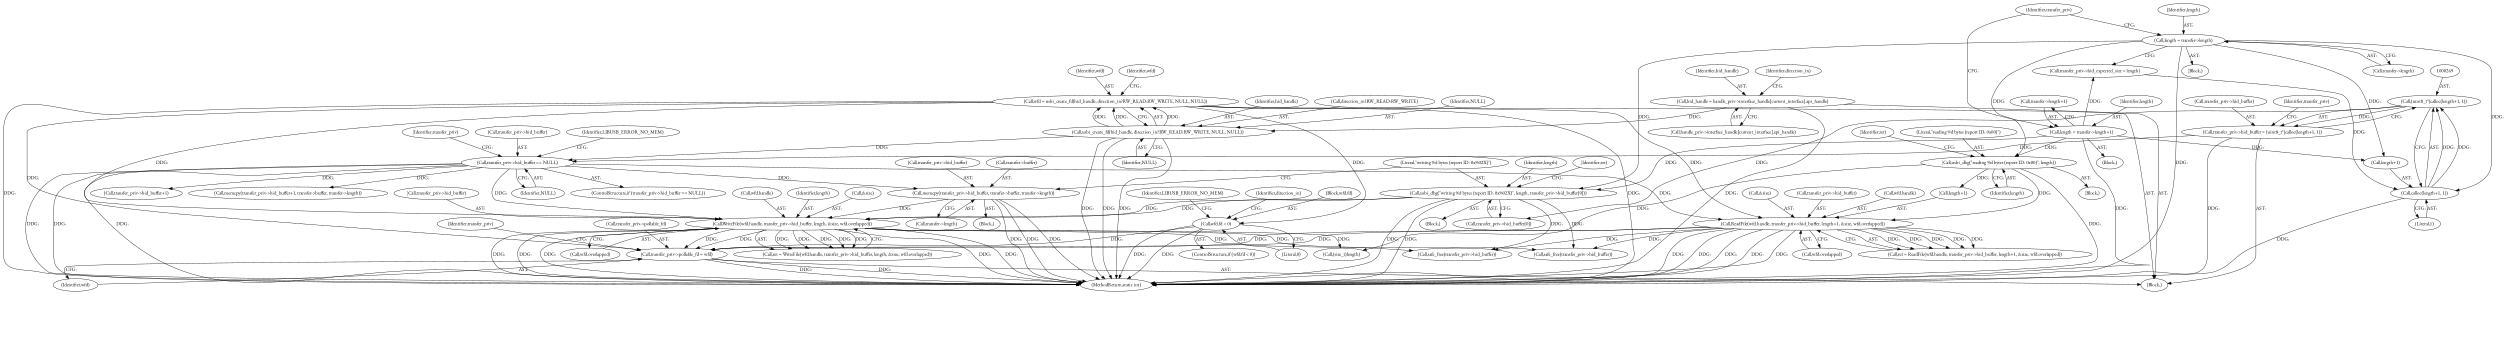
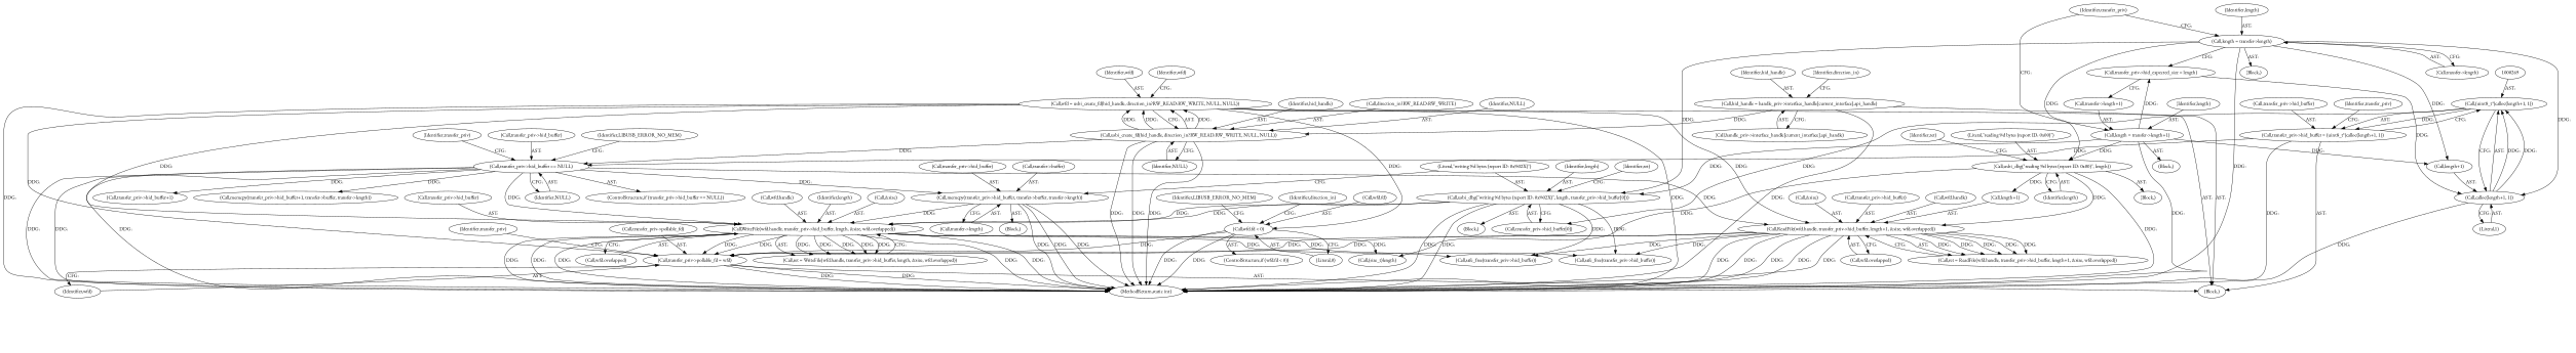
  digraph {
    fontname="EB Garamond"
    node [fontname="EB Garamond"]
    edge [fontname="EB Garamond"]
    n1 [label="(Call,transfer_priv->pollable_fd = wfd)"]
    n2 [label="(MethodReturn,static int)"]
    n3 [label="(Identifier,wfd)"]
    n4 [label="(Block,)"]
    n5 [label="(Call,WriteFile(wfd.handle, transfer_priv->hid_buffer, length, &size, wfd.overlapped))"]
    n6 [label="(Call,safe_free(transfer_priv->hid_buffer))"]
    n7 [label="(Call,safe_free(transfer_priv->hid_buffer))"]
    n8 [label="(Call,ret = WriteFile(wfd.handle, transfer_priv->hid_buffer, length, &size, wfd.overlapped))"]
    n9 [label="(Call,wfd.overlapped)"]
    n10 [label="(Call,(size_t)length)"]
    n11 [label="(Call,wfd = usbi_create_fd(hid_handle, direction_in?RW_READ:RW_WRITE, NULL, NULL))"]
    n12 [label="(Call,usbi_create_fd(hid_handle, direction_in?RW_READ:RW_WRITE, NULL, NULL))"]
    n13 [label="(Call,ReadFile(wfd.handle, transfer_priv->hid_buffer, length+1, &size, wfd.overlapped))"]
    n14 [label="(Call,wfd.fd < 0)"]
    n15 [label="(Call,transfer_priv->hid_buffer == NULL)"]
    n16 [label="(Identifier,NULL)"]
    n17 [label="(Call,ret = ReadFile(wfd.handle, transfer_priv->hid_buffer, length+1, &size, wfd.overlapped))"]
    n18 [label="(Call,wfd.overlapped)"]
    n19 [label="(ControlStructure,if (wfd.fd < 0))"]
    n20 [label="(Literal,0)"]
    n21 [label="(Call,memcpy(transfer_priv->hid_buffer, transfer->buffer, transfer->length))"]
    n22 [label="(ControlStructure,if (transfer_priv->hid_buffer == NULL))"]
    n23 [label="(Identifier,NULL)"]
    n24 [label="(Call,transfer_priv->hid_buffer+1)"]
    n25 [label="(Call,memcpy(transfer_priv->hid_buffer+1, transfer->buffer, transfer->length))"]
    n26 [label="(Call,hid_handle = handle_priv->interface_handle[current_interface].api_handle)"]
    n27 [label="(Call,handle_priv->interface_handle[current_interface].api_handle)"]
    n28 [label="(Call,usbi_dbg(\"writing %d bytes (report ID: 0x%02X)\", length, transfer_priv->hid_buffer[0]))"]
    n29 [label="(Block,)"]
    n30 [label="(Call,transfer_priv->hid_buffer[0])"]
    n31 [label="(Call,length = transfer->length)"]
    n32 [label="(Call,calloc(length+1, 1))"]
    n33 [label="(Call,usbi_dbg(\"reading %d bytes (report ID: 0x00)\", length))"]
    n34 [label="(Call,transfer_priv->hid_expected_size = length)"]
    n35 [label="(Block,)"]
    n36 [label="(Call,length+1)"]
    n37 [label="(Call,transfer->length)"]
    n38 [label="(Call,(uint8_t*)calloc(length+1, 1))"]
    n39 [label="(Literal,1)"]
    n40 [label="(Call,length+1)"]
    n41 [label="(Block,)"]
    n42 [label="(Identifier,length)"]
    n43 [label="(Call,length = transfer->length+1)"]
    n44 [label="(Call,transfer->length+1)"]
    n45 [label="(Block,)"]
    n46 [label="(Block,)"]
    n47 [label="(Call,transfer->length)"]
    n48 [label="(Call,transfer_priv->hid_buffer = (uint8_t*)calloc(length+1, 1))"]
    n49 [label="(Identifier,LIBUSB_ERROR_NO_MEM)"]
    n50 [label="(Identifier,hid_handle)"]
    n51 [label="(Literal,\"writing %d bytes (report ID: 0x%02X)\")"]
    n52 [label="(Identifier,direction_in)"]
    n53 [label="(Call,wfd.handle)"]
    n54 [label="(Identifier,length)"]
    n55 [label="(Identifier,direction_in)"]
    n56 [label="(Identifier,ret)"]
    n57 [label="(Identifier,length)"]
-   n58 [label="(Block,wfd.fd)"]
+   n58 [label="(Call,wfd.fd)"]
    n59 [label="(Call,&size)"]
    n60 [label="(Identifier,length)"]
    n61 [label="(Identifier,ret)"]
    n62 [label="(Literal,\"reading %d bytes (report ID: 0x00)\")"]
    n63 [label="(Identifier,wfd)"]
    n64 [label="(Identifier,transfer_priv)"]
    n65 [label="(Identifier,transfer_priv)"]
    n66 [label="(Call,transfer_priv->hid_buffer)"]
    n67 [label="(Call,transfer_priv->hid_buffer)"]
    n68 [label="(Call,&size)"]
    n69 [label="(Call,transfer_priv->hid_buffer)"]
    n70 [label="(Identifier,length)"]
    n71 [label="(Call,transfer_priv->hid_buffer)"]
    n72 [label="(Call,direction_in?RW_READ:RW_WRITE)"]
    n73 [label="(Identifier,hid_handle)"]
    n74 [label="(Identifier,transfer_priv)"]
    n75 [label="(Call,transfer_priv->pollable_fd)"]
    n76 [label="(Identifier,LIBUSB_ERROR_NO_MEM)"]
    n77 [label="(Identifier,transfer_priv)"]
    n78 [label="(Call,transfer_priv->hid_buffer)"]
    n79 [label="(Identifier,wfd)"]
    n80 [label="(Call,transfer->buffer)"]
    n81 [label="(Identifier,NULL)"]
    n82 [label="(Call,wfd.handle)"]
    1000269
    n1 -> n2 [label="DDG: "]
    n1 -> n2 [label="DDG: "]
    n1 -> n3 [label="CFG: "]
    n1 -> n4 [label="AST: "]
    n3 -> n1 [label="AST: "]
    n5 -> n1 [label="DDG: "]
    n5 -> n1 [label="DDG: "]
    n5 -> n2 [label="DDG: "]
    n5 -> n2 [label="DDG: "]
    n5 -> n2 [label="DDG: "]
    n5 -> n2 [label="DDG: "]
    n5 -> n2 [label="DDG: "]
    n5 -> n6 [label="DDG: "]
    n5 -> n7 [label="DDG: "]
    n5 -> n8 [label="AST: "]
    n5 -> n8 [label="DDG: "]
    n5 -> n8 [label="DDG: "]
    n5 -> n8 [label="DDG: "]
    n5 -> n8 [label="DDG: "]
    n5 -> n8 [label="DDG: "]
    n5 -> n9 [label="CFG: "]
    n5 -> n10 [label="DDG: "]
    n8 -> n5 [label="CFG: "]
    n9 -> n5 [label="AST: "]
    n11 -> n1 [label="DDG: "]
    n11 -> n2 [label="DDG: "]
    n11 -> n2 [label="DDG: "]
    n11 -> n4 [label="AST: "]
    n11 -> n5 [label="DDG: "]
    n11 -> n12 [label="CFG: "]
    n11 -> n13 [label="DDG: "]
    n11 -> n14 [label="DDG: "]
    n12 -> n2 [label="DDG: "]
    n12 -> n2 [label="DDG: "]
    n12 -> n2 [label="DDG: "]
    n12 -> n11 [label="AST: "]
    n12 -> n11 [label="DDG: "]
    n12 -> n11 [label="DDG: "]
    n12 -> n11 [label="DDG: "]
    n12 -> n15 [label="DDG: "]
    n12 -> n16 [label="CFG: "]
    n13 -> n1 [label="DDG: "]
    n13 -> n1 [label="DDG: "]
    n13 -> n2 [label="DDG: "]
    n13 -> n2 [label="DDG: "]
    n13 -> n2 [label="DDG: "]
    n13 -> n2 [label="DDG: "]
    n13 -> n2 [label="DDG: "]
    n13 -> n6 [label="DDG: "]
    n13 -> n7 [label="DDG: "]
    n13 -> n17 [label="AST: "]
    n13 -> n17 [label="DDG: "]
    n13 -> n17 [label="DDG: "]
    n13 -> n17 [label="DDG: "]
    n13 -> n17 [label="DDG: "]
    n13 -> n17 [label="DDG: "]
    n13 -> n18 [label="CFG: "]
    n14 -> n1 [label="DDG: "]
    n14 -> n2 [label="DDG: "]
    n14 -> n2 [label="DDG: "]
    n14 -> n19 [label="AST: "]
    n14 -> n20 [label="CFG: "]
    n15 -> n2 [label="DDG: "]
    n15 -> n2 [label="DDG: "]
    n15 -> n2 [label="DDG: "]
    n15 -> n5 [label="DDG: "]
    n15 -> n13 [label="DDG: "]
    n15 -> n21 [label="DDG: "]
    n15 -> n22 [label="AST: "]
    n15 -> n23 [label="CFG: "]
    n15 -> n24 [label="DDG: "]
    n15 -> n25 [label="DDG: "]
    n16 -> n12 [label="AST: "]
    n17 -> n13 [label="CFG: "]
    n18 -> n13 [label="AST: "]
    n20 -> n14 [label="AST: "]
    n21 -> n2 [label="DDG: "]
    n21 -> n2 [label="DDG: "]
    n21 -> n2 [label="DDG: "]
    n21 -> n5 [label="DDG: "]
    n21 -> n46 [label="AST: "]
    n21 -> n47 [label="CFG: "]
    n23 -> n15 [label="AST: "]
    n26 -> n2 [label="DDG: "]
    n26 -> n4 [label="AST: "]
    n26 -> n12 [label="DDG: "]
    n26 -> n27 [label="CFG: "]
    n27 -> n26 [label="AST: "]
    n28 -> n2 [label="DDG: "]
    n28 -> n2 [label="DDG: "]
    n28 -> n5 [label="DDG: "]
    n28 -> n5 [label="DDG: "]
    n28 -> n6 [label="DDG: "]
    n28 -> n7 [label="DDG: "]
    n28 -> n29 [label="AST: "]
    n28 -> n30 [label="CFG: "]
    n30 -> n28 [label="AST: "]
    n31 -> n2 [label="DDG: "]
    n31 -> n28 [label="DDG: "]
    n31 -> n32 [label="DDG: "]
    n31 -> n33 [label="DDG: "]
    n31 -> n34 [label="CFG: "]
    n31 -> n35 [label="AST: "]
    n31 -> n36 [label="DDG: "]
    n31 -> n37 [label="CFG: "]
    n32 -> n2 [label="DDG: "]
    n32 -> n38 [label="AST: "]
    n32 -> n38 [label="DDG: "]
    n32 -> n38 [label="DDG: "]
    n32 -> n39 [label="CFG: "]
    n33 -> n2 [label="DDG: "]
    n33 -> n10 [label="DDG: "]
    n33 -> n13 [label="DDG: "]
    n33 -> n40 [label="DDG: "]
    n33 -> n41 [label="AST: "]
    n33 -> n42 [label="CFG: "]
    n34 -> n32 [label="DDG: "]
    n36 -> n32 [label="AST: "]
    n37 -> n31 [label="AST: "]
    n38 -> n30 [label="DDG: "]
    n38 -> n32 [label="CFG: "]
    n38 -> n48 [label="AST: "]
    n38 -> n48 [label="DDG: "]
    n39 -> n32 [label="AST: "]
    n40 -> n13 [label="AST: "]
    n42 -> n33 [label="AST: "]
    n43 -> n2 [label="DDG: "]
    n43 -> n28 [label="DDG: "]
    n43 -> n33 [label="DDG: "]
    n43 -> n34 [label="DDG: "]
    n43 -> n36 [label="DDG: "]
-   n43 -> n44 [label="CFG: "]
+   n34 -> n44 [label="CFG: "]
    n43 -> n45 [label="AST: "]
    n44 -> n43 [label="AST: "]
    n47 -> n21 [label="AST: "]
    n48 -> n2 [label="DDG: "]
    n48 -> n4 [label="AST: "]
    n48 -> n15 [label="DDG: "]
    n48 -> n38 [label="CFG: "]
    n49 -> n14 [label="CFG: "]
    n50 -> n12 [label="AST: "]
    n51 -> n21 [label="CFG: "]
    n51 -> n28 [label="AST: "]
    n52 -> n14 [label="CFG: "]
    n53 -> n5 [label="AST: "]
    n54 -> n28 [label="AST: "]
    n55 -> n26 [label="CFG: "]
    n56 -> n28 [label="CFG: "]
    n57 -> n43 [label="AST: "]
    n58 -> n14 [label="AST: "]
    n59 -> n13 [label="AST: "]
    n60 -> n5 [label="AST: "]
    n61 -> n33 [label="CFG: "]
    n62 -> n33 [label="AST: "]
    n63 -> n11 [label="CFG: "]
    n64 -> n15 [label="CFG: "]
    n65 -> n1 [label="CFG: "]
    n66 -> n21 [label="AST: "]
    n67 -> n48 [label="AST: "]
    n68 -> n5 [label="AST: "]
    n69 -> n15 [label="AST: "]
    n70 -> n31 [label="AST: "]
    n71 -> n13 [label="AST: "]
    n72 -> n12 [label="AST: "]
    n73 -> n26 [label="AST: "]
    n74 -> n48 [label="CFG: "]
    n75 -> n1 [label="AST: "]
    n76 -> n15 [label="CFG: "]
    n77 -> n31 [label="CFG: "]
    n77 -> n43 [label="CFG: "]
    n78 -> n5 [label="AST: "]
    n79 -> n11 [label="AST: "]
    n80 -> n21 [label="AST: "]
    n81 -> n12 [label="AST: "]
    n82 -> n13 [label="AST: "]
    1000269 -> n38 [label="AST: "]
  }
